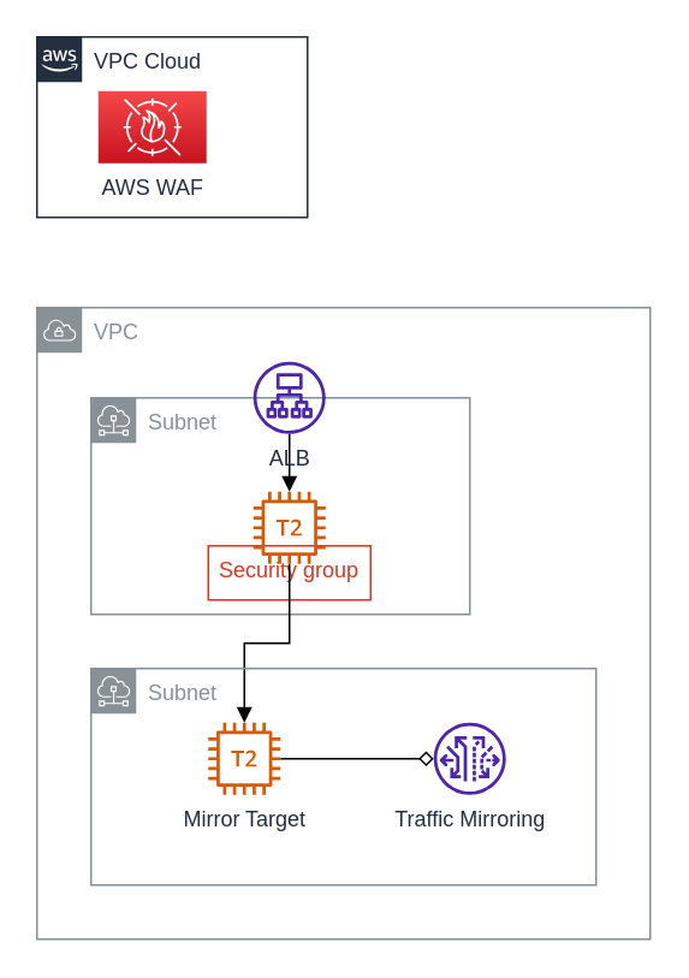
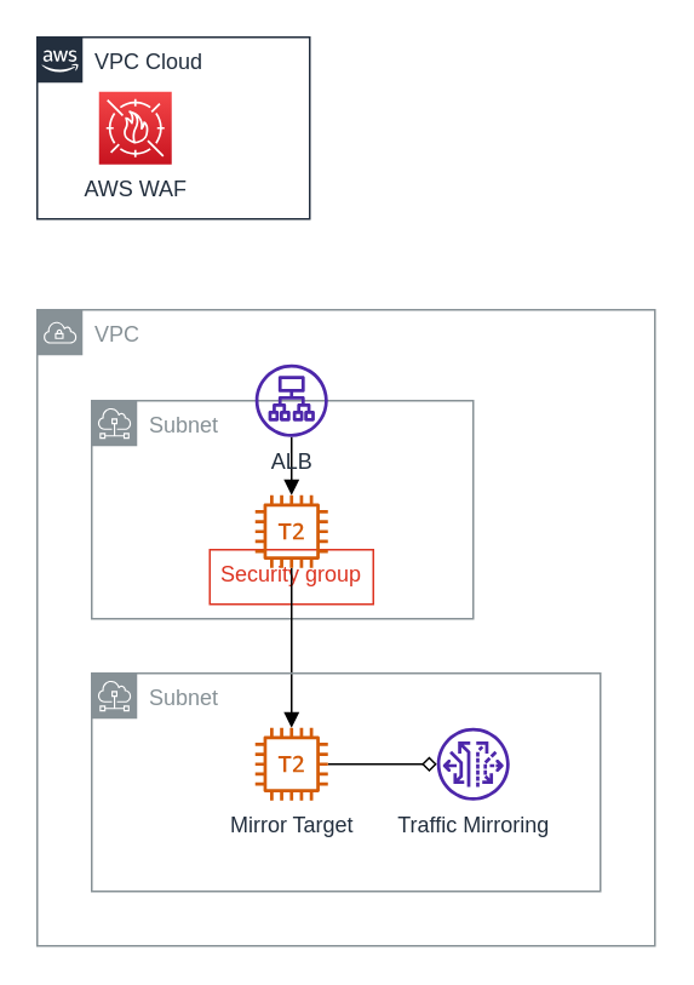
  <mxCell id="0" />
  <mxCell id="1" parent="0" />
  <mxCell id="2" value="VPC Cloud" style="points=[[0,0],[0.25,0],[0.5,0],[0.75,0],[1,0],[1,0.25],[1,0.5],[1,0.75],[1,1],[0.75,1],[0.5,1],[0.25,1],[0,1],[0,0.75],[0,0.5],[0,0.25]];outlineConnect=0;gradientColor=none;html=1;whiteSpace=wrap;fontSize=12;fontStyle=0;container=1;pointerEvents=0;collapsible=0;recursiveResize=0;shape=mxgraph.aws4.group;grIcon=mxgraph.aws4.group_aws_cloud_alt;strokeColor=#232F3E;fillColor=none;verticalAlign=top;align=left;spacingLeft=30;fontColor=#232F3E;dashed=0;" vertex="1" parent="1"><mxGeometry x="20" y="20" width="150" height="100" as="geometry" /></mxCell>
- <mxCell id="3" value="AWS WAF" style="sketch=0;points=[[0,0,0],[0.25,0,0],[0.5,0,0],[0.75,0,0],[1,0,0],[0,1,0],[0.25,1,0],[0.5,1,0],[0.75,1,0],[1,1,0],[0,0.25,0],[0,0.5,0],[0,0.75,0],[1,0.25,0],[1,0.5,0],[1,0.75,0]];outlineConnect=0;fontColor=#232F3E;gradientColor=#F54749;gradientDirection=north;fillColor=#C7131F;strokeColor=#ffffff;dashed=0;verticalLabelPosition=bottom;verticalAlign=top;align=center;html=1;fontSize=12;fontStyle=0;aspect=fixed;shape=mxgraph.aws4.resourceIcon;resIcon=mxgraph.aws4.waf;" vertex="1" parent="2"><mxGeometry x="34" y="30" width="60" height="40" as="geometry" /></mxCell>
+ <mxCell id="3" value="AWS WAF" style="sketch=0;points=[[0,0,0],[0.25,0,0],[0.5,0,0],[0.75,0,0],[1,0,0],[0,1,0],[0.25,1,0],[0.5,1,0],[0.75,1,0],[1,1,0],[0,0.25,0],[0,0.5,0],[0,0.75,0],[1,0.25,0],[1,0.5,0],[1,0.75,0]];outlineConnect=0;fontColor=#232F3E;gradientColor=#F54749;gradientDirection=north;fillColor=#C7131F;strokeColor=#ffffff;dashed=0;verticalLabelPosition=bottom;verticalAlign=top;align=center;html=1;fontSize=12;fontStyle=0;aspect=fixed;shape=mxgraph.aws4.resourceIcon;resIcon=mxgraph.aws4.waf;" vertex="1" parent="2"><mxGeometry x="34" y="30" width="40" height="40" as="geometry" /></mxCell>
  <mxCell id="4" value="VPC" style="sketch=0;outlineConnect=0;gradientColor=none;html=1;whiteSpace=wrap;fontSize=12;fontStyle=0;shape=mxgraph.aws4.group;grIcon=mxgraph.aws4.group_vpc;strokeColor=#879196;fillColor=none;verticalAlign=top;align=left;spacingLeft=30;fontColor=#879196;dashed=0;" vertex="1" parent="1"><mxGeometry x="20" y="170" width="340" height="350" as="geometry" /></mxCell>
  <mxCell id="5" value="Subnet" style="sketch=0;outlineConnect=0;gradientColor=none;html=1;whiteSpace=wrap;fontSize=12;fontStyle=0;shape=mxgraph.aws4.group;grIcon=mxgraph.aws4.group_subnet;strokeColor=#879196;fillColor=none;verticalAlign=top;align=left;spacingLeft=30;fontColor=#879196;dashed=0;" vertex="1" parent="1"><mxGeometry x="50" y="220" width="210" height="120" as="geometry" /></mxCell>
  <mxCell id="6" style="edgeStyle=orthogonalEdgeStyle;rounded=0;orthogonalLoop=1;jettySize=auto;html=1;endArrow=block;endFill=1;" edge="1" parent="1" source="7" target="10"><mxGeometry relative="1" as="geometry" /></mxCell>
  <mxCell id="7" value="ALB" style="sketch=0;outlineConnect=0;fontColor=#232F3E;gradientColor=none;fillColor=#4D27AA;strokeColor=none;dashed=0;verticalLabelPosition=bottom;verticalAlign=top;align=center;html=1;fontSize=12;fontStyle=0;aspect=fixed;pointerEvents=1;shape=mxgraph.aws4.application_load_balancer;" vertex="1" parent="1"><mxGeometry x="140" y="200" width="40" height="40" as="geometry" /></mxCell>
  <mxCell id="8" value="Security group" style="fillColor=none;strokeColor=#DD3522;verticalAlign=top;fontStyle=0;fontColor=#DD3522;" vertex="1" parent="1"><mxGeometry x="115" y="302" width="90" height="30" as="geometry" /></mxCell>
  <mxCell id="9" style="edgeStyle=orthogonalEdgeStyle;rounded=0;orthogonalLoop=1;jettySize=auto;html=1;endArrow=block;endFill=1;" edge="1" parent="1" source="10" target="14"><mxGeometry relative="1" as="geometry" /></mxCell>
  <mxCell id="10" value="" style="sketch=0;outlineConnect=0;fontColor=#232F3E;gradientColor=none;fillColor=#D45B07;strokeColor=none;dashed=0;verticalLabelPosition=bottom;verticalAlign=top;align=center;html=1;fontSize=12;fontStyle=0;aspect=fixed;pointerEvents=1;shape=mxgraph.aws4.t2_instance;" vertex="1" parent="1"><mxGeometry x="140" y="272" width="40" height="40" as="geometry" /></mxCell>
  <mxCell id="11" value="Subnet" style="sketch=0;outlineConnect=0;gradientColor=none;html=1;whiteSpace=wrap;fontSize=12;fontStyle=0;shape=mxgraph.aws4.group;grIcon=mxgraph.aws4.group_subnet;strokeColor=#879196;fillColor=none;verticalAlign=top;align=left;spacingLeft=30;fontColor=#879196;dashed=0;" vertex="1" parent="1"><mxGeometry x="50" y="370" width="280" height="120" as="geometry" /></mxCell>
  <mxCell id="12" value="Traffic Mirroring" style="sketch=0;outlineConnect=0;fontColor=#232F3E;gradientColor=none;fillColor=#4D27AA;strokeColor=none;dashed=0;verticalLabelPosition=bottom;verticalAlign=top;align=center;html=1;fontSize=12;fontStyle=0;aspect=fixed;pointerEvents=1;shape=mxgraph.aws4.vpc_traffic_mirroring;" vertex="1" parent="1"><mxGeometry x="240" y="400" width="40" height="40" as="geometry" /></mxCell>
  <mxCell id="13" style="edgeStyle=orthogonalEdgeStyle;rounded=0;orthogonalLoop=1;jettySize=auto;html=1;endArrow=diamond;endFill=0;" edge="1" parent="1" source="14" target="12"><mxGeometry relative="1" as="geometry" /></mxCell>
- <mxCell id="14" value="Mirror Target" style="sketch=0;outlineConnect=0;fontColor=#232F3E;gradientColor=none;fillColor=#D45B07;strokeColor=none;dashed=0;verticalLabelPosition=bottom;verticalAlign=top;align=center;html=1;fontSize=12;fontStyle=0;aspect=fixed;pointerEvents=1;shape=mxgraph.aws4.t2_instance;" vertex="1" parent="1"><mxGeometry x="115" y="400" width="40" height="40" as="geometry" /></mxCell>
+ <mxCell id="14" value="Mirror Target" style="sketch=0;outlineConnect=0;fontColor=#232F3E;gradientColor=none;fillColor=#D45B07;strokeColor=none;dashed=0;verticalLabelPosition=bottom;verticalAlign=top;align=center;html=1;fontSize=12;fontStyle=0;aspect=fixed;pointerEvents=1;shape=mxgraph.aws4.t2_instance;" vertex="1" parent="1"><mxGeometry x="140" y="400" width="40" height="40" as="geometry" /></mxCell>
